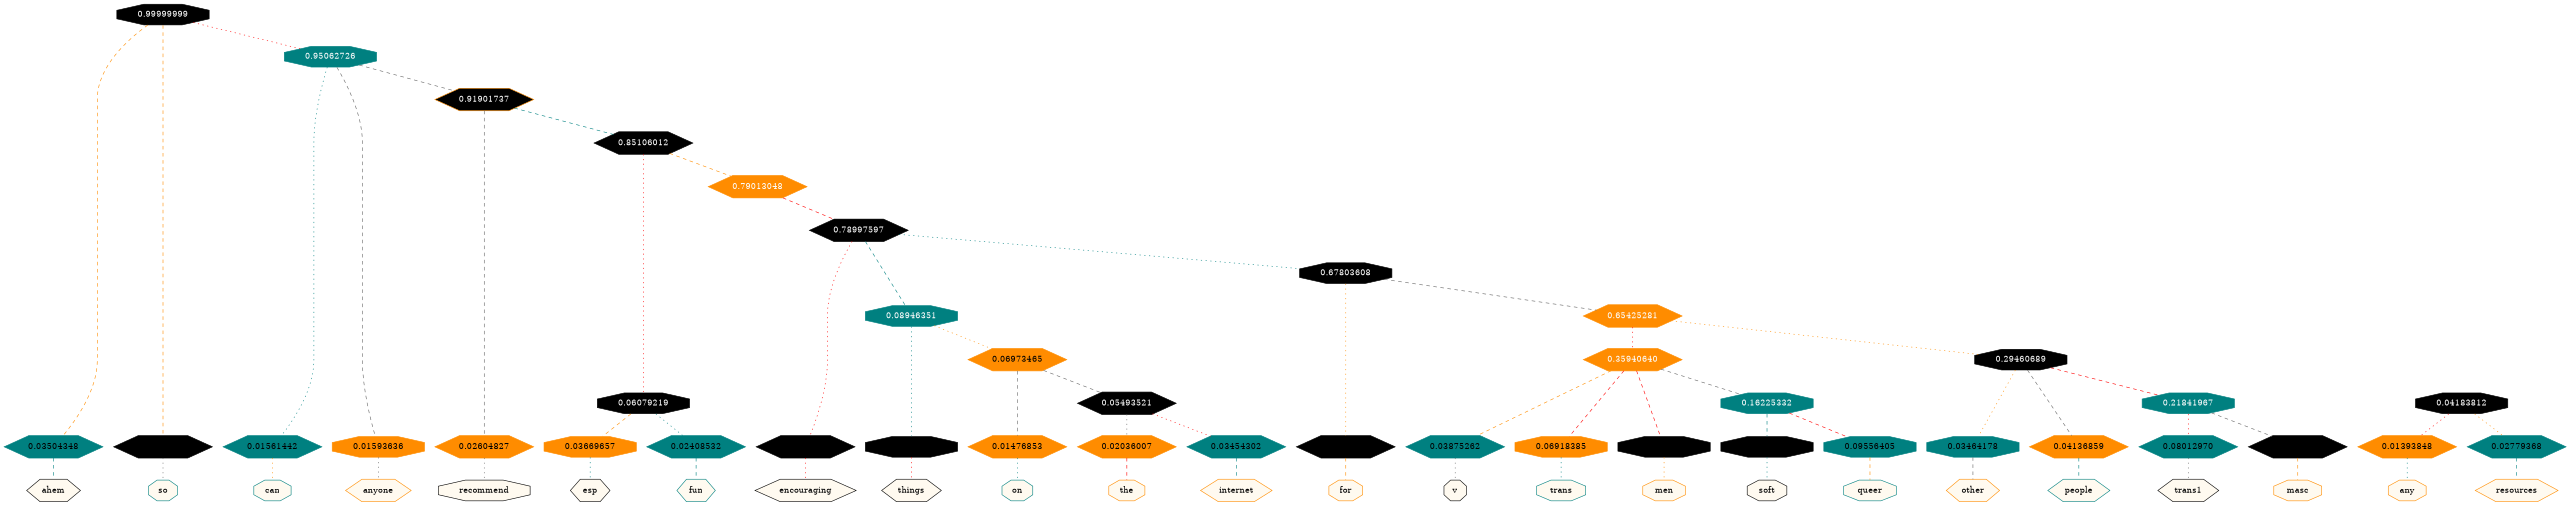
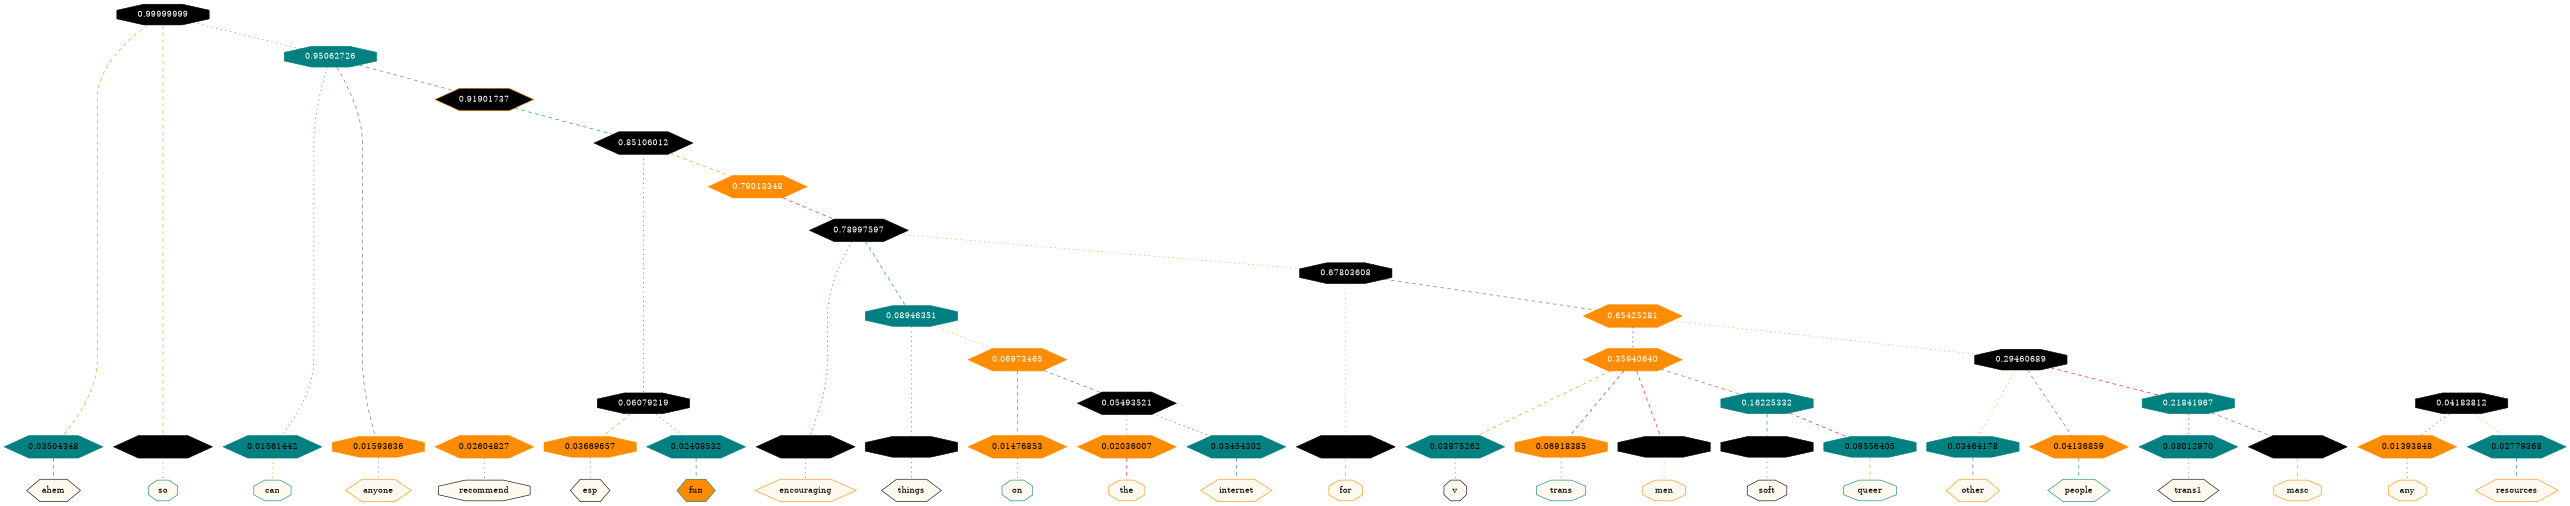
  graph {
    node [color=darkorange format=png nodesep=0.001 ordering=out overlap_scaling=0.01 ranksep=0.001 shape=hexagon style=filled]
    edge [color=teal style=dashed]
    n1 [color=black fillcolor=floralwhite height=0.15 label=ahem style="filled,solid" width=0.15]
    n2 [color=teal fillcolor=floralwhite height=0.15 label=so shape=octagon style="filled,solid" width=0.15]
    n3 [color=teal fillcolor=floralwhite height=0.15 label=can shape=octagon style="filled,solid" width=0.15]
    n4 [fillcolor=floralwhite height=0.15 label=anyone style="filled,solid" width=0.15]
    n5 [color=black fillcolor=floralwhite height=0.15 label=recommend shape=octagon style="filled,solid" width=0.15]
    n6 [fillcolor=floralwhite height=0.15 label=any shape=octagon style="filled,solid" width=0.15]
    n7 [fillcolor=floralwhite height=0.15 label=resources style="filled,solid" width=0.15]
    n8 [color=black fillcolor=floralwhite height=0.15 label=esp style="filled,solid" width=0.15]
-   n9 [color=teal fillcolor=floralwhite height=0.15 label=fun style="filled,solid" width=0.15]
-   n10 [color=black fillcolor=floralwhite height=0.15 label=encouraging style="filled,solid" width=0.15]
+   n9 [color=teal fillcolor=darkorange height=0.15 label=fun style="filled,solid" width=0.15]
+   n10 [fillcolor=floralwhite height=0.15 label=encouraging style="filled,solid" width=0.15]
    n11 [color=black fillcolor=floralwhite height=0.15 label=things style="filled,solid" width=0.15]
    n12 [color=teal fillcolor=floralwhite height=0.15 label=on shape=octagon style="filled,solid" width=0.15]
    n13 [fillcolor=floralwhite height=0.15 label=the shape=octagon style="filled,solid" width=0.15]
    n14 [fillcolor=floralwhite height=0.15 label=internet style="filled,solid" width=0.15]
    n15 [fillcolor=floralwhite height=0.15 label=for shape=octagon style="filled,solid" width=0.15]
    n16 [color=black fillcolor=floralwhite height=0.15 label=v shape=octagon style="filled,solid" width=0.15]
    n17 [color=black fillcolor=floralwhite height=0.15 label=soft shape=octagon style="filled,solid" width=0.15]
    n18 [color=teal fillcolor=floralwhite height=0.15 label=queer shape=octagon style="filled,solid" width=0.15]
    n19 [color=teal fillcolor=floralwhite height=0.15 label=trans shape=octagon style="filled,solid" width=0.15]
    n20 [fillcolor=floralwhite height=0.15 label=men shape=octagon style="filled,solid" width=0.15]
    n21 [fillcolor=floralwhite height=0.15 label=other style="filled,solid" width=0.15]
    n22 [color=black fillcolor=floralwhite height=0.15 label=trans1 style="filled,solid" width=0.15]
    n23 [fillcolor=floralwhite height=0.15 label=masc shape=octagon style="filled,solid" width=0.15]
    n24 [color=teal fillcolor=floralwhite height=0.15 label=people style="filled,solid" width=0.15]
    n25 [color=teal fontcolor=black height=0.15 label=0.03504348 width=0.15]
    n26 [color=black fontcolor=black height=0.15 label=0.01428372 width=0.15]
    n27 [color=teal fontcolor=black height=0.15 label=0.01561442 width=0.15]
    n28 [fontcolor=black height=0.15 label=0.01593636 shape=octagon width=0.15]
    n29 [fontcolor=black height=0.15 label=0.02604827 width=0.15]
    n30 [fontcolor=black height=0.15 label=0.01393848 width=0.15]
    n31 [color=teal fontcolor=black height=0.15 label=0.02779368 width=0.15]
    n32 [fontcolor=black height=0.15 label=0.03669657 shape=octagon width=0.15]
    n33 [color=teal fontcolor=black height=0.15 label=0.02408532 width=0.15]
    n34 [color=black fontcolor=black height=0.15 label=0.02232189 width=0.15]
    n35 [color=black fontcolor=black height=0.15 label=0.01969667 shape=octagon width=0.15]
    n36 [fontcolor=black height=0.15 label=0.01476853 width=0.15]
    n37 [fontcolor=black height=0.15 label=0.02036007 width=0.15]
    n38 [color=teal fontcolor=black height=0.15 label=0.03454302 width=0.15]
    n39 [color=black fontcolor=black height=0.15 label=0.02357238 width=0.15]
    n40 [color=teal fontcolor=black height=0.15 label=0.03875262 width=0.15]
    n41 [color=black fontcolor=black height=0.15 label=0.06645209 shape=octagon width=0.15]
    n42 [color=teal fontcolor=black height=0.15 label=0.09556405 shape=octagon width=0.15]
    n43 [fontcolor=black height=0.15 label=0.06918385 shape=octagon width=0.15]
    n44 [color=black fontcolor=black height=0.15 label=0.08905468 shape=octagon width=0.15]
    n45 [color=teal fontcolor=black height=0.15 label=0.03464178 shape=octagon width=0.15]
    n46 [color=teal fontcolor=black height=0.15 label=0.08012970 width=0.15]
    n47 [color=black fontcolor=black height=0.15 label=0.13814781 width=0.15]
    n48 [fontcolor=black height=0.15 label=0.04136859 width=0.15]
    n49 [color=black fontcolor=grey99 height=0.15 label=0.99999999 shape=octagon width=0.15]
    n50 [color=teal fontcolor=grey99 height=0.15 label=0.95062726 shape=octagon width=0.15]
    n51 [fillcolor=black fontcolor=grey99 height=0.15 label=0.91901737 width=0.15]
    n52 [color=black fontcolor=grey99 height=0.15 label=0.85106012 width=0.15]
    n53 [color=black fontcolor=grey99 height=0.15 label=0.04183812 shape=octagon width=0.15]
    n54 [color=black fontcolor=grey99 height=0.15 label=0.06079219 shape=octagon width=0.15]
-   n55 [fontcolor=grey99 height=0.15 label=0.79013048 width=0.15]
+   n55 [fontcolor=grey99 height=0.15 label=0.79013348 width=0.15]
    n56 [color=black fontcolor=grey99 height=0.15 label=0.78997597 width=0.15]
    n57 [color=teal fontcolor=grey99 height=0.15 label=0.08946351 shape=octagon width=0.15]
    n58 [color=black fontcolor=grey99 height=0.15 label=0.67803608 shape=octagon width=0.15]
-   n59 [fontcolor=black height=0.15 label=0.06973465 width=0.15]
+   n59 [fontcolor=grey99 height=0.15 label=0.06973465 width=0.15]
    n60 [fontcolor=grey99 height=0.15 label=0.65425281 width=0.15]
    n61 [color=black fontcolor=grey99 height=0.15 label=0.05493521 width=0.15]
    n62 [fontcolor=grey99 height=0.15 label=0.35940640 width=0.15]
    n63 [color=black fontcolor=grey99 height=0.15 label=0.29460689 shape=octagon width=0.15]
    n64 [color=teal fontcolor=grey99 height=0.15 label=0.16225332 shape=octagon width=0.15]
    n65 [color=teal fontcolor=grey99 height=0.15 label=0.21841967 shape=octagon width=0.15]
    subgraph sub_1 {
      rank=same
      n1
      n2
      n3
      n4
      n5
      n6
      n7
      n8
      n9
      n10
      n11
      n12
      n13
      n14
      n15
      n16
      n17
      n18
      n19
      n20
      n21
      n22
      n23
      n24
    }
    subgraph sub_2 {
      rank=same
      n25
      n26
      n27
      n28
      n29
      n30
      n31
      n32
      n33
      n34
      n35
      n36
      n37
      n38
      n39
      n40
      n41
      n42
      n43
      n44
      n45
      n46
      n47
      n48
    }
    n25 -- n1
    n26 -- n2 [color=gray40 style=dotted]
    n27 -- n3 [color=darkorange style=dotted]
    n28 -- n4 [color=gray40 style=dotted]
    n29 -- n5 [color=gray40 style=dotted]
    n30 -- n6 [style=dotted]
    n31 -- n7
    n32 -- n8 [style=dotted]
    n33 -- n9
    n34 -- n10 [color=red style=dotted]
    n35 -- n11 [color=red style=dotted]
    n36 -- n12 [style=dotted]
    n37 -- n13 [color=red]
    n38 -- n14
    n39 -- n15 [color=darkorange]
    n40 -- n16 [color=gray40 style=dotted]
    n41 -- n17 [style=dotted]
    n42 -- n18 [color=darkorange]
    n43 -- n19 [style=dotted]
    n44 -- n20 [color=darkorange style=dotted]
    n45 -- n21 [color=gray40]
    n46 -- n22 [color=gray40 style=dotted]
    n47 -- n23 [color=darkorange]
    n48 -- n24
    n49 -- n25 [color=darkorange]
    n49 -- n26 [color=darkorange]
-   n49 -- n50 [color=red style=dotted]
+   n49 -- n50 [color=gray40 style=dotted]
    n50 -- n27 [style=dotted]
    n50 -- n28 [color=gray40]
    n50 -- n51 [color=gray40]
-   n51 -- n29 [color=gray40]
    n51 -- n52
    n52 -- n54 [color=red style=dotted]
    n52 -- n55 [color=darkorange]
    n53 -- n30 [color=red style=dotted]
    n53 -- n31 [color=darkorange style=dotted]
    n54 -- n32 [color=darkorange]
    n54 -- n33 [style=dotted]
    n55 -- n56 [color=red]
    n56 -- n34 [color=red style=dotted]
    n56 -- n57
-   n56 -- n58 [style=dotted]
+   n56 -- n58 [color=darkorange style=dotted]
    n57 -- n35 [style=dotted]
    n57 -- n59 [color=darkorange style=dotted]
    n58 -- n39 [color=darkorange style=dotted]
    n58 -- n60 [color=gray40]
    n59 -- n36 [color=gray40]
    n59 -- n61 [color=gray40]
    n60 -- n62 [color=red style=dotted]
    n60 -- n63 [color=darkorange style=dotted]
    n61 -- n37 [color=gray40 style=dotted]
    n61 -- n38 [color=red style=dotted]
    n62 -- n40 [color=darkorange]
    n62 -- n43 [color=red]
    n62 -- n44 [color=red]
    n62 -- n64 [color=gray40]
    n63 -- n45 [color=darkorange style=dotted]
    n63 -- n48 [color=gray40]
    n63 -- n65 [color=red]
    n64 -- n41
    n64 -- n42 [color=red]
    n65 -- n46 [color=red style=dotted]
    n65 -- n47 [color=gray40]
  }
